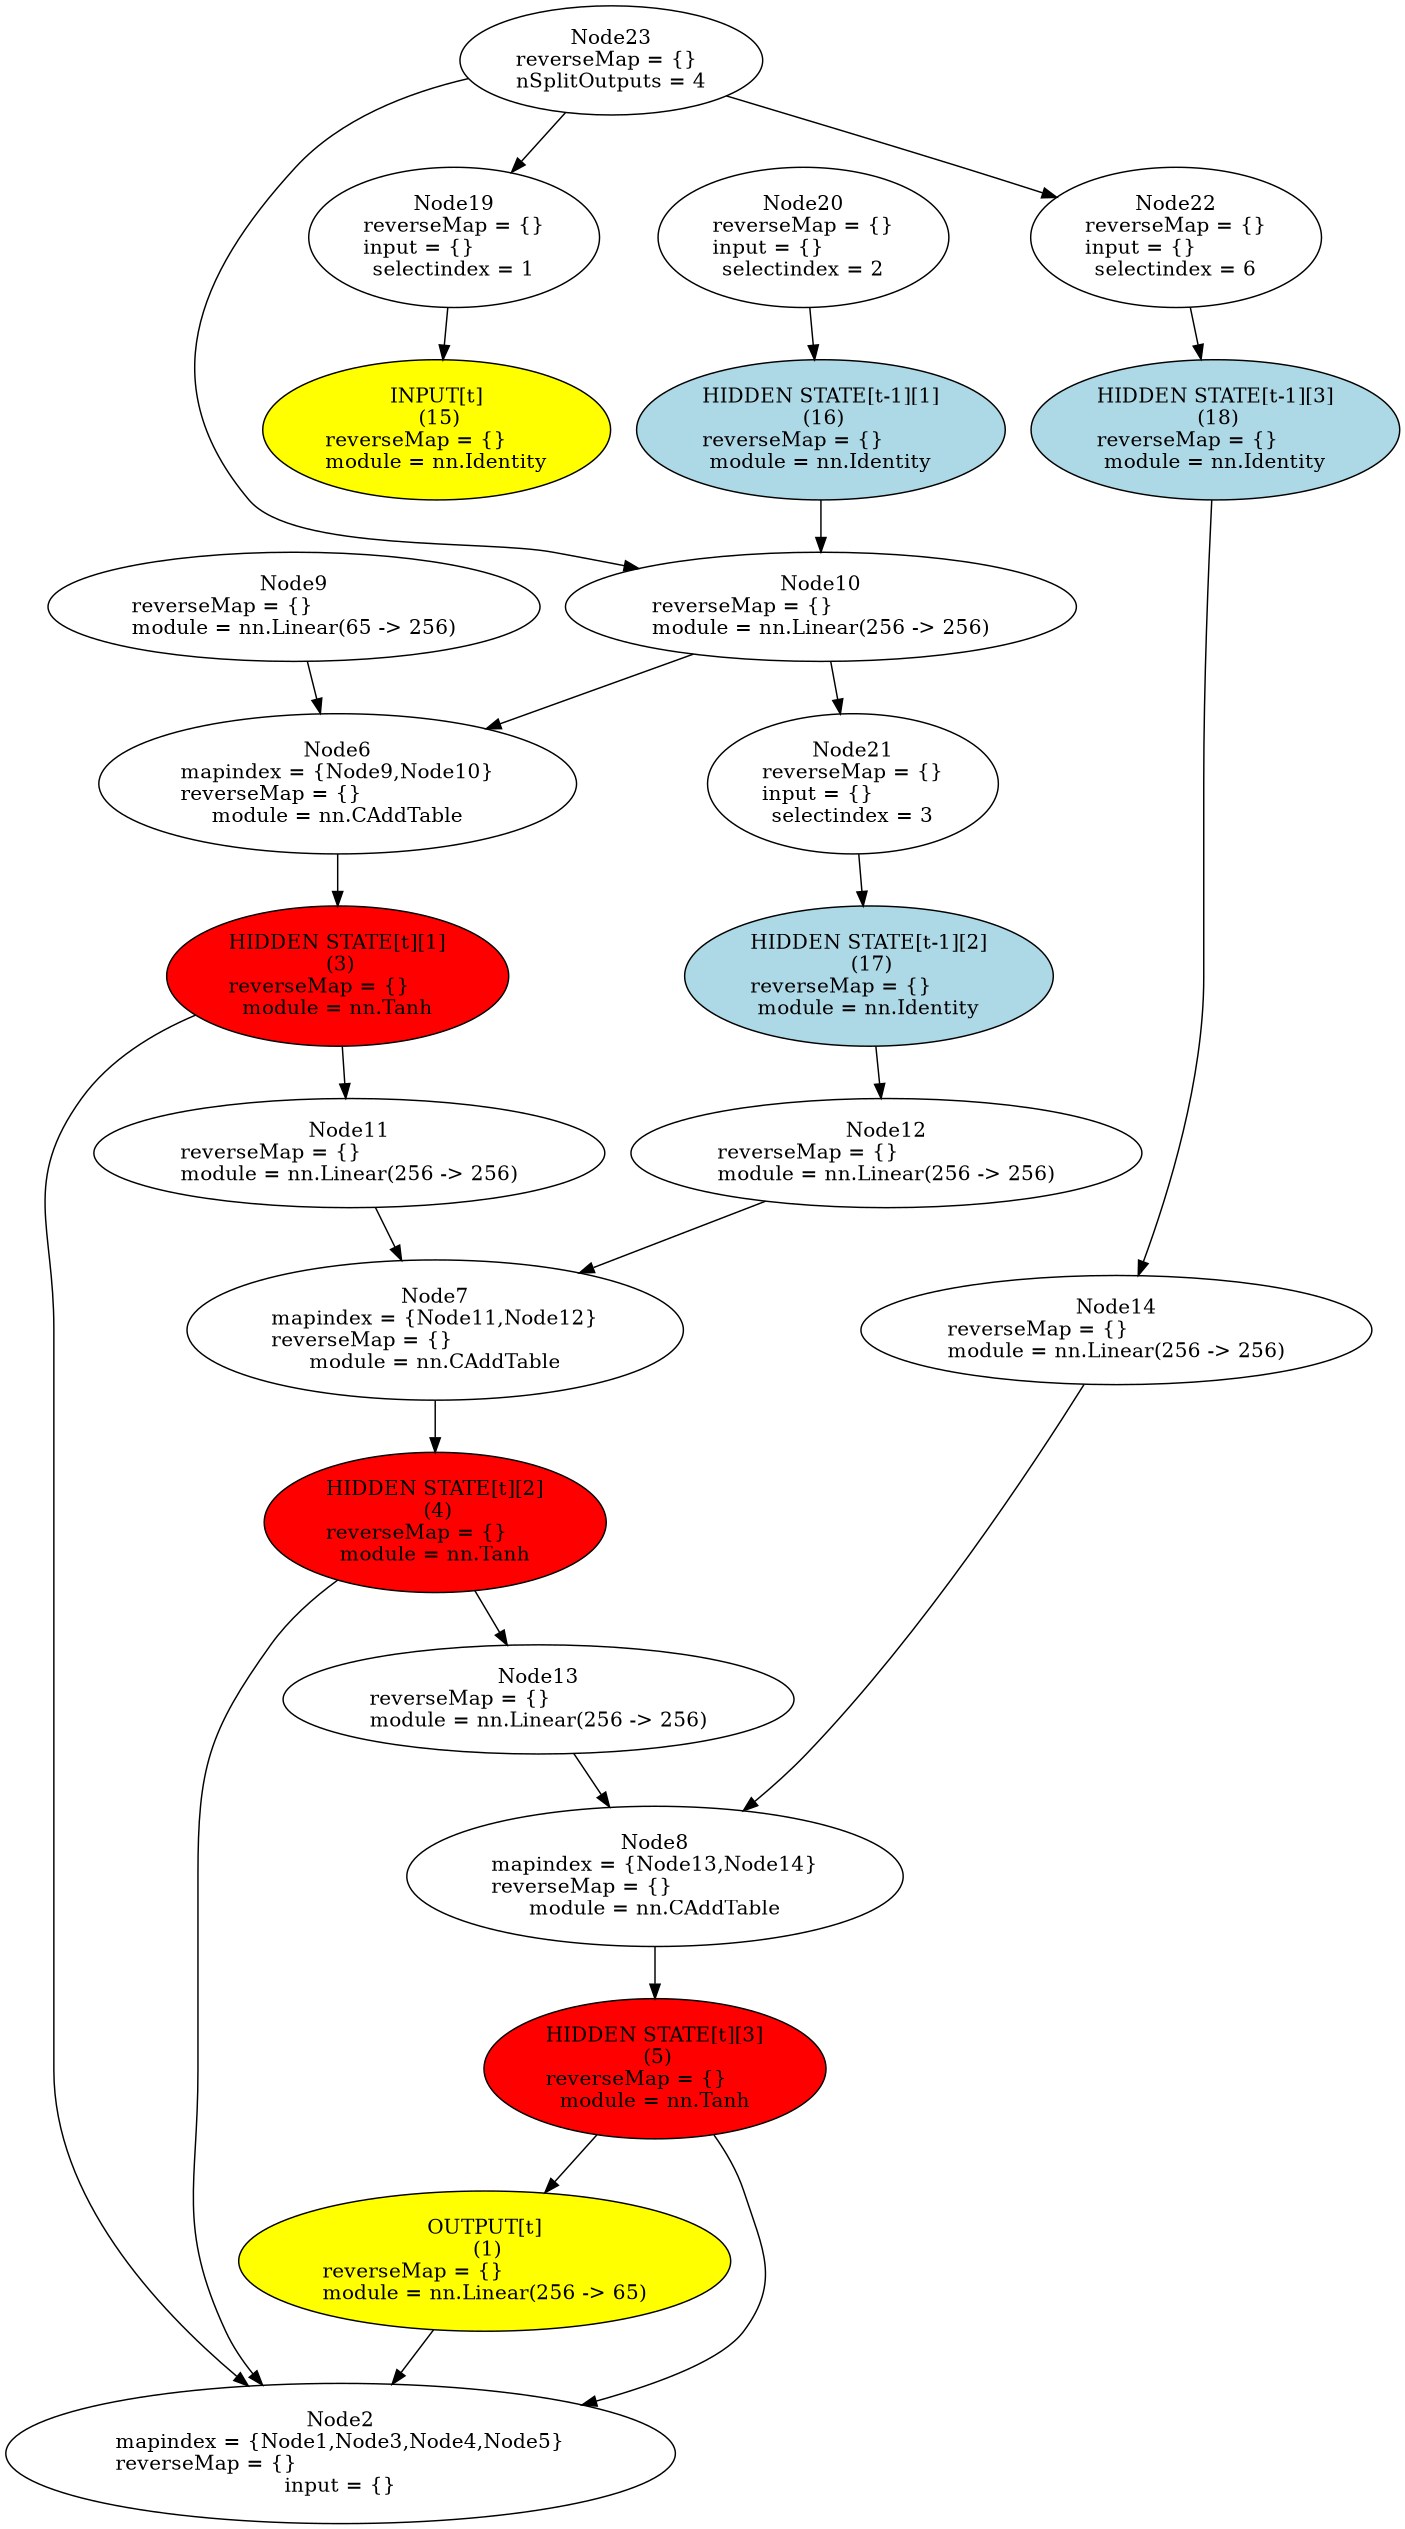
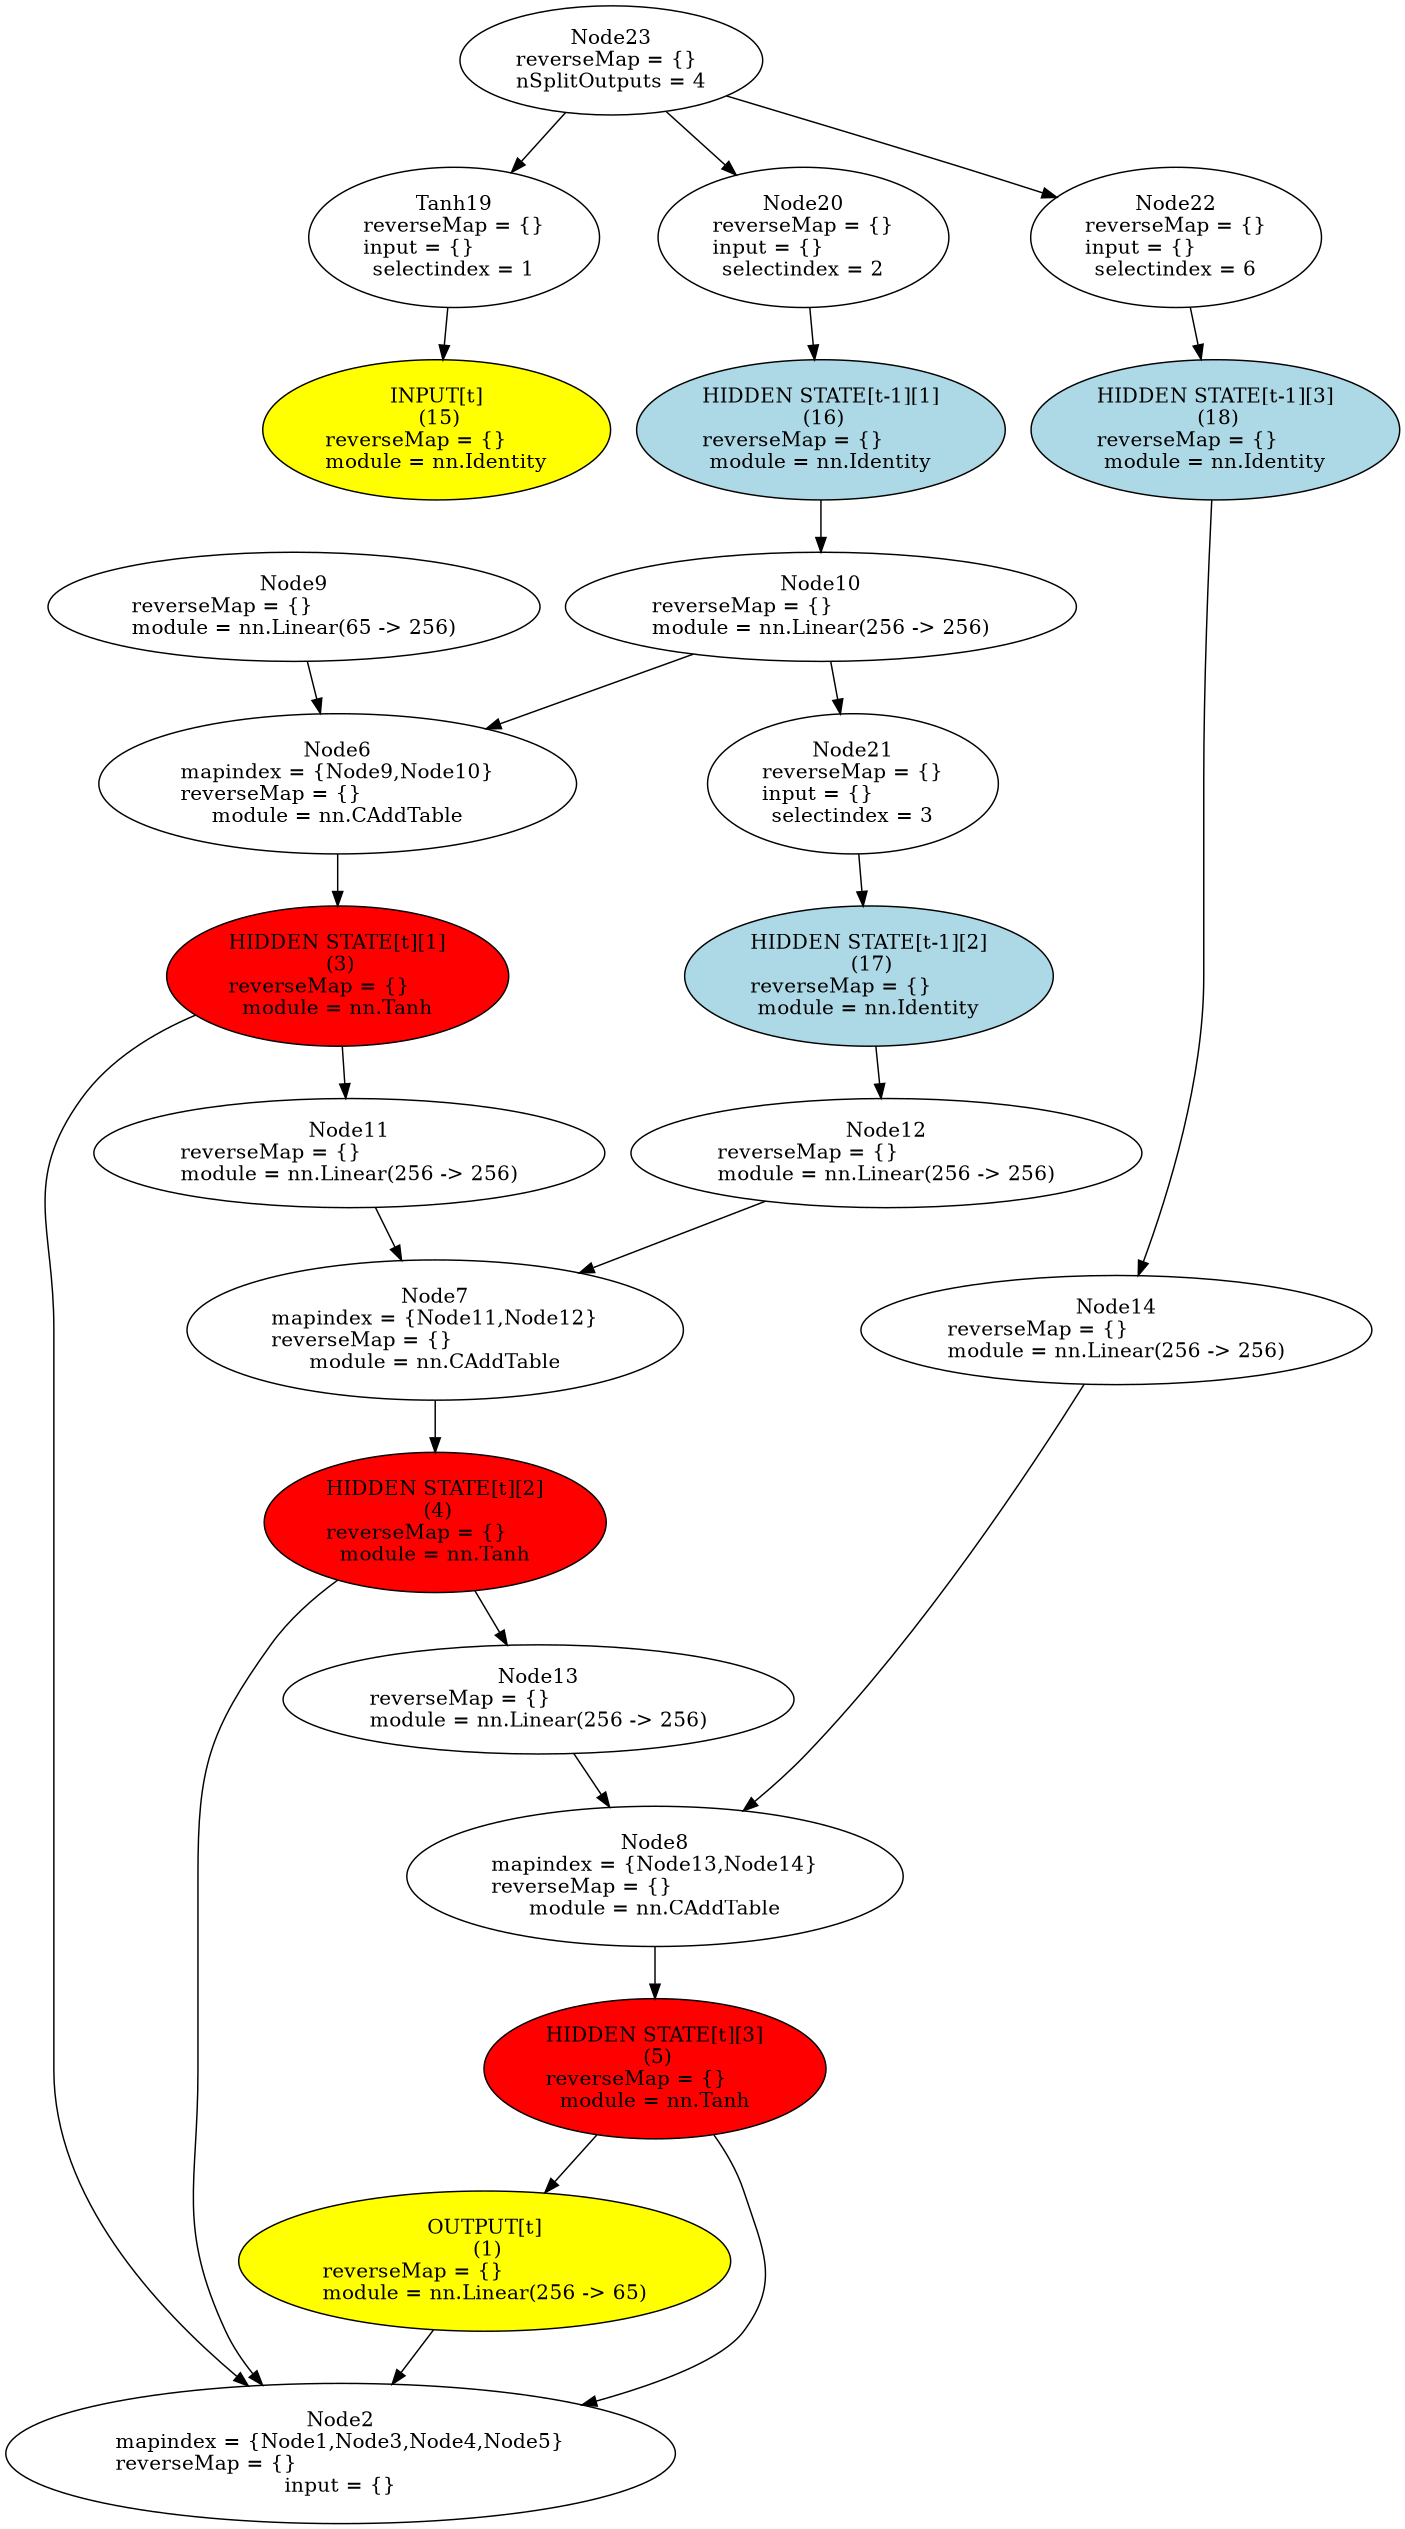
  digraph {
    node [shape=oval]
    n1 [fillcolor=yellow height=1.3356 label="OUTPUT[t]\n (1)\nreverseMap = {}\lmodule = nn.Linear(256 -> 65)" style=filled width=3.7123]
    n2 [height=1.3356 label="Node2\nmapindex = {Node1,Node3,Node4,Node5}\lreverseMap = {}\linput = {}" width=5.0087]
    n3 [fillcolor=red height=1.3356 label="HIDDEN STATE[t][1]\n (3)\nreverseMap = {}\lmodule = nn.Tanh" style=filled width=2.8088]
    n4 [height=1.041 label="Node11\nreverseMap = {}\lmodule = nn.Linear(256 -> 256)" width=3.8498]
    n5 [height=1.3356 label="Node7\nmapindex = {Node11,Node12}\lreverseMap = {}\lmodule = nn.CAddTable" width=3.7123]
    n6 [fillcolor=red height=1.3356 label="HIDDEN STATE[t][2]\n (4)\nreverseMap = {}\lmodule = nn.Tanh" style=filled width=2.8088]
    n7 [height=1.041 label="Node13\nreverseMap = {}\lmodule = nn.Linear(256 -> 256)" width=3.8498]
    n8 [height=1.3356 label="Node8\nmapindex = {Node13,Node14}\lreverseMap = {}\lmodule = nn.CAddTable" width=3.7123]
    n9 [fillcolor=red height=1.3356 label="HIDDEN STATE[t][3]\n (5)\nreverseMap = {}\lmodule = nn.Tanh" style=filled width=2.8088]
    n10 [height=1.3356 label="Node6\nmapindex = {Node9,Node10}\lreverseMap = {}\lmodule = nn.CAddTable" width=3.5748]
    n11 [height=1.041 label="Node9\nreverseMap = {}\lmodule = nn.Linear(65 -> 256)" width=3.7123]
    n12 [height=1.041 label="Node10\nreverseMap = {}\lmodule = nn.Linear(256 -> 256)" width=3.8498]
    n13 [height=1.3356 label="Node21\nreverseMap = {}\linput = {}\lselectindex = 3" width=2.1606]
    n14 [height=1.041 label="Node12\nreverseMap = {}\lmodule = nn.Linear(256 -> 256)" width=3.8498]
    n15 [height=1.041 label="Node14\nreverseMap = {}\lmodule = nn.Linear(256 -> 256)" width=3.8498]
    n16 [fillcolor=yellow height=1.3356 label="INPUT[t]\n (15)\nreverseMap = {}\lmodule = nn.Identity" style=filled width=2.6124]
    n17 [fillcolor=lightblue height=1.3356 label="HIDDEN STATE[t-1][1]\n (16)\nreverseMap = {}\lmodule = nn.Identity" style=filled width=3.0248]
    n18 [fillcolor=lightblue height=1.3356 label="HIDDEN STATE[t-1][2]\n (17)\nreverseMap = {}\lmodule = nn.Identity" style=filled width=3.0248]
    n19 [fillcolor=lightblue height=1.3356 label="HIDDEN STATE[t-1][3]\n (18)\nreverseMap = {}\lmodule = nn.Identity" style=filled width=3.0248]
-   n20 [height=1.3356 label="Node19\nreverseMap = {}\linput = {}\lselectindex = 1" width=2.1606]
+   n20 [height=1.3356 label="Tanh19\nreverseMap = {}\linput = {}\lselectindex = 1" width=2.1606]
    n21 [height=1.3356 label="Node20\nreverseMap = {}\linput = {}\lselectindex = 2" width=2.1606]
    n22 [height=1.3356 label="Node22\nreverseMap = {}\linput = {}\lselectindex = 6" width=2.1606]
    n23 [height=1.041 label="Node23\nreverseMap = {}\lnSplitOutputs = 4" width=2.2392]
    n1 -> n2
    n3 -> n2
    n3 -> n4
    n4 -> n5
    n5 -> n6
    n6 -> n2
    n6 -> n7
    n7 -> n8
    n8 -> n9
    n9 -> n1
    n9 -> n2
    n10 -> n3
    n11 -> n10
    n12 -> n10
    n12 -> n13
    n13 -> n18
    n14 -> n5
    n15 -> n8
    n17 -> n12
    n18 -> n14
    n19 -> n15
    n20 -> n16
    n21 -> n17
    n22 -> n19
    n23 -> n20
-   n23 -> n12
+   n23 -> n21
    n23 -> n22
  }
